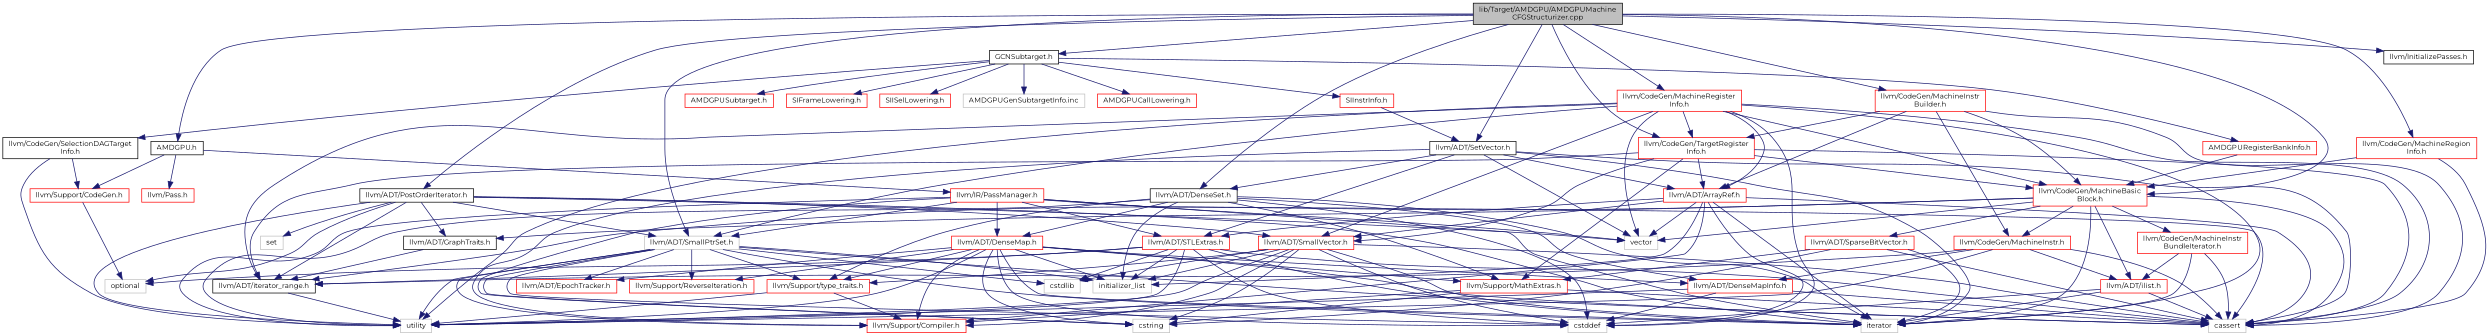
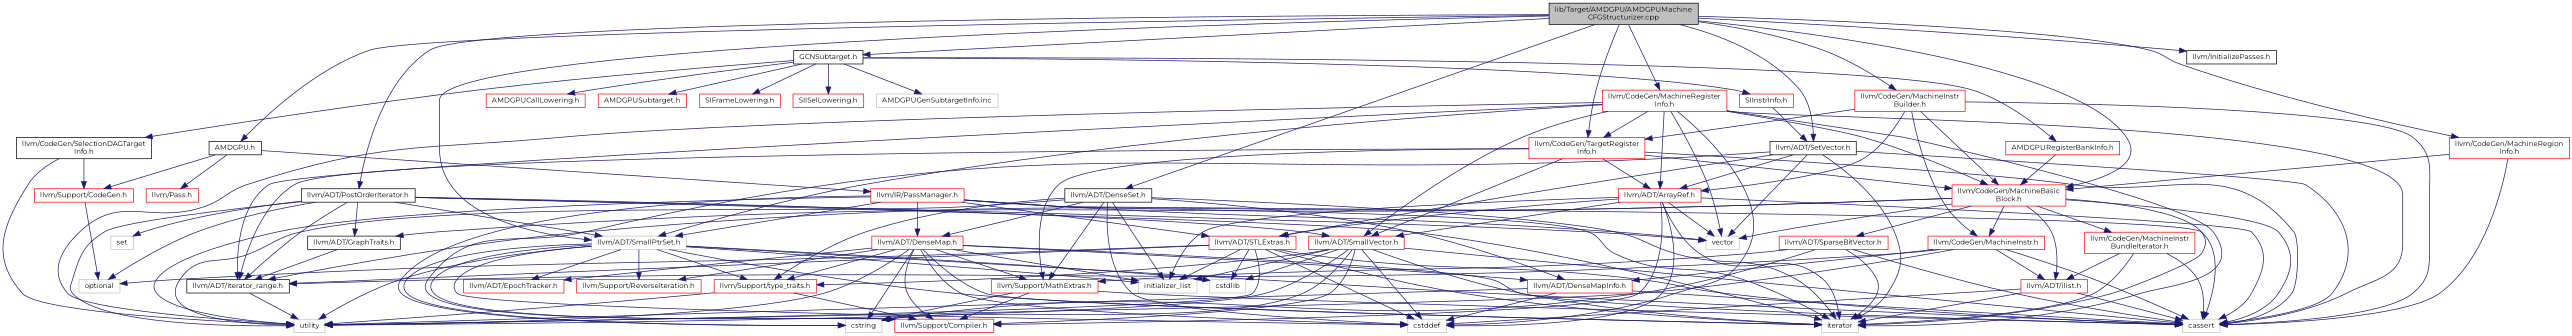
  digraph {
    fontname=Montserrat
    node [color=red fontname=Montserrat fontsize=10 shape=record]
    edge [color=midnightblue fontname=Montserrat fontsize=10 labelfontname=Helvetica labelfontsize=10 style=solid]
    n1 [color=black fillcolor=grey75 fontcolor=black height=0.2 label="lib/Target/AMDGPU/AMDGPUMachine\lCFGStructurizer.cpp" style=filled width=0.4]
    n2 [color=black height=0.2 label="AMDGPU.h" width=0.4]
    n3 [color=grey75 height=0.2 label="llvm/ADT/SmallPtrSet.h" width=0.4]
    n4 [color=black height=0.2 label="GCNSubtarget.h" width=0.4]
    n5 [height=0.2 label="llvm/CodeGen/MachineBasic\lBlock.h" width=0.4]
    n6 [color=black height=0.2 label="llvm/ADT/SetVector.h" width=0.4]
    n7 [color=black height=0.2 label="llvm/ADT/DenseSet.h" width=0.4]
    n8 [color=black height=0.2 label="llvm/ADT/PostOrderIterator.h" width=0.4]
    n9 [height=0.2 label="llvm/CodeGen/MachineInstr\lBuilder.h" width=0.4]
    n10 [height=0.2 label="llvm/CodeGen/TargetRegister\lInfo.h" width=0.4]
    n11 [height=0.2 label="llvm/CodeGen/MachineRegion\lInfo.h" width=0.4]
    n12 [height=0.2 label="llvm/CodeGen/MachineRegister\lInfo.h" width=0.4]
    n13 [color=black height=0.2 label="llvm/InitializePasses.h" width=0.4]
    n14 [height=0.2 label="llvm/IR/PassManager.h" width=0.4]
    n15 [height=0.2 label="llvm/Pass.h" width=0.4]
    n16 [height=0.2 label="llvm/Support/CodeGen.h" width=0.4]
    n17 [color=grey75 height=0.2 label=cassert width=0.4]
    n18 [color=grey75 height=0.2 label=utility width=0.4]
    n19 [color=grey75 height=0.2 label=cstring width=0.4]
    n20 [color=grey75 height=0.2 label=iterator width=0.4]
    n21 [color=grey75 height=0.2 label=cstddef width=0.4]
    n22 [height=0.2 label="llvm/ADT/EpochTracker.h" width=0.4]
    n23 [height=0.2 label="llvm/Support/Compiler.h" width=0.4]
    n24 [height=0.2 label="llvm/Support/ReverseIteration.h" width=0.4]
    n25 [height=0.2 label="llvm/Support/type_traits.h" width=0.4]
    n26 [color=grey75 height=0.2 label=initializer_list width=0.4]
    n27 [color=grey75 height=0.2 label=cstdlib width=0.4]
    n28 [height=0.2 label="AMDGPUCallLowering.h" width=0.4]
    n29 [height=0.2 label="AMDGPURegisterBankInfo.h" width=0.4]
    n30 [height=0.2 label="AMDGPUSubtarget.h" width=0.4]
    n31 [height=0.2 label="SIFrameLowering.h" width=0.4]
    n32 [height=0.2 label="SIISelLowering.h" width=0.4]
    n33 [height=0.2 label="SIInstrInfo.h" width=0.4]
    n34 [color=black height=0.2 label="llvm/CodeGen/SelectionDAGTarget\lInfo.h" width=0.4]
    n35 [color=grey75 height=0.2 label="AMDGPUGenSubtargetInfo.inc" width=0.4]
    n36 [color=grey75 height=0.2 label=vector width=0.4]
    n37 [color=black height=0.2 label="llvm/ADT/iterator_range.h" width=0.4]
    n38 [color=black height=0.2 label="llvm/ADT/GraphTraits.h" width=0.4]
    n39 [height=0.2 label="llvm/ADT/SparseBitVector.h" width=0.4]
    n40 [height=0.2 label="llvm/ADT/ilist.h" width=0.4]
    n41 [height=0.2 label="llvm/CodeGen/MachineInstr.h" width=0.4]
    n42 [height=0.2 label="llvm/CodeGen/MachineInstr\lBundleIterator.h" width=0.4]
    n43 [height=0.2 label="llvm/ADT/STLExtras.h" width=0.4]
    n44 [height=0.2 label="llvm/ADT/ArrayRef.h" width=0.4]
    n45 [height=0.2 label="llvm/ADT/DenseMap.h" width=0.4]
    n46 [height=0.2 label="llvm/ADT/DenseMapInfo.h" width=0.4]
    n47 [height=0.2 label="llvm/Support/MathExtras.h" width=0.4]
    n48 [color=grey75 height=0.2 label=optional width=0.4]
    n49 [height=0.2 label="llvm/ADT/SmallVector.h" width=0.4]
    n50 [color=grey75 height=0.2 label=set width=0.4]
    n1 -> n2
    n1 -> n3
    n1 -> n4
    n1 -> n5
    n1 -> n6
    n1 -> n7
    n1 -> n8
    n1 -> n9
    n1 -> n10
    n1 -> n11
    n1 -> n12
    n1 -> n13
    n2 -> n14
    n2 -> n15
    n2 -> n16
    n3 -> n17
    n3 -> n18
    n3 -> n19
    n3 -> n20
    n3 -> n21
    n3 -> n22
    n3 -> n23
    n3 -> n24
    n3 -> n25
    n3 -> n26
    n3 -> n27
    n4 -> n28
    n4 -> n29
    n4 -> n30
    n4 -> n31
    n4 -> n32
    n4 -> n33
    n4 -> n34
    n4 -> n35
    n5 -> n17
    n5 -> n20
    n5 -> n36
    n5 -> n37
    n5 -> n38
    n5 -> n39
    n5 -> n40
    n5 -> n41
    n5 -> n42
-   n6 -> n7
    n6 -> n17
    n6 -> n20
    n6 -> n23
    n6 -> n36
    n6 -> n43
    n6 -> n44
    n7 -> n18
    n7 -> n20
    n7 -> n21
    n7 -> n25
    n7 -> n26
    n7 -> n45
    n7 -> n46
    n7 -> n47
    n8 -> n3
    n8 -> n18
    n8 -> n20
    n8 -> n36
    n8 -> n37
    n8 -> n38
    n8 -> n48
    n8 -> n49
    n8 -> n50
    n9 -> n5
    n9 -> n10
    n9 -> n17
    n9 -> n41
    n9 -> n44
    n10 -> n5
    n10 -> n17
    n10 -> n37
    n10 -> n44
    n10 -> n47
    n10 -> n49
    n11 -> n5
    n11 -> n17
    n12 -> n3
    n12 -> n5
    n12 -> n10
    n12 -> n17
    n12 -> n18
    n12 -> n20
    n12 -> n21
    n12 -> n36
    n12 -> n37
    n12 -> n44
    n12 -> n49
    n14 -> n3
    n14 -> n17
    n14 -> n18
    n14 -> n19
    n14 -> n20
    n14 -> n36
    n14 -> n43
    n14 -> n45
    n16 -> n48
    n25 -> n18
    n25 -> n23
    n29 -> n5
    n33 -> n6
    n34 -> n16
    n34 -> n18
    n37 -> n18
    n38 -> n37
    n39 -> n17
    n39 -> n19
    n39 -> n20
    n39 -> n47
    n40 -> n17
    n40 -> n20
    n40 -> n21
    n41 -> n17
    n41 -> n18
    n41 -> n37
    n41 -> n40
    n41 -> n46
    n42 -> n17
    n42 -> n20
    n42 -> n40
    n43 -> n17
    n43 -> n18
    n43 -> n20
    n43 -> n21
    n43 -> n26
    n43 -> n27
    n43 -> n37
    n43 -> n48
    n44 -> n17
    n44 -> n20
    n44 -> n21
    n44 -> n23
    n44 -> n26
    n44 -> n36
    n44 -> n43
    n44 -> n49
    n45 -> n17
    n45 -> n18
    n45 -> n19
    n45 -> n20
    n45 -> n21
    n45 -> n22
    n45 -> n23
    n45 -> n24
    n45 -> n25
    n45 -> n26
    n45 -> n46
    n45 -> n47
    n46 -> n17
    n46 -> n18
    n46 -> n21
    n47 -> n17
    n47 -> n19
    n47 -> n23
    n49 -> n17
    n49 -> n18
    n49 -> n19
    n49 -> n20
    n49 -> n21
    n49 -> n23
    n49 -> n25
    n49 -> n26
    n49 -> n27
  }
